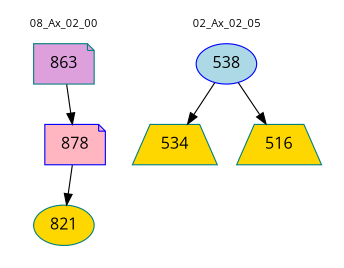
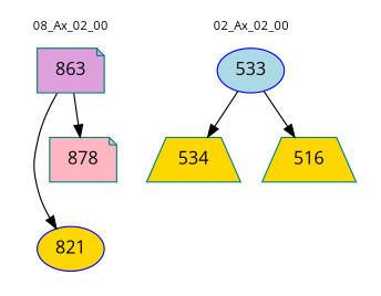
  digraph {
    fontname="Open Sans"
    node [color=teal fillcolor=gold fontname="Open Sans" shape=note style=filled]
    edge [color=black fontname="Open Sans"]
    n1 [fillcolor=plum label=863]
-   n2 [label=821 shape=ellipse]
-   n3 [color=blue fillcolor=lightpink label=878]
-   n4 [color=blue fillcolor=lightblue label=538 shape=ellipse]
+   n2 [color=blue label=821 shape=ellipse]
+   n3 [fillcolor=lightpink label=878]
+   n4 [color=blue fillcolor=lightblue label=533 shape=ellipse]
    n5 [label=534 shape=trapezium]
    n6 [label=516 shape=trapezium]
    subgraph cluster_1 {
      color=white
      fontsize=10
      label="08_Ax_02_00"
      n1
      n2
      n3
    }
    subgraph cluster_2 {
      color=white
      fontsize=10
-     label="02_Ax_02_05"
+     label="02_Ax_02_00"
      n4
      n5
      n6
    }
-   n3 -> n2
+   n1 -> n2
    n1 -> n3
    n4 -> n5
    n4 -> n6
  }
